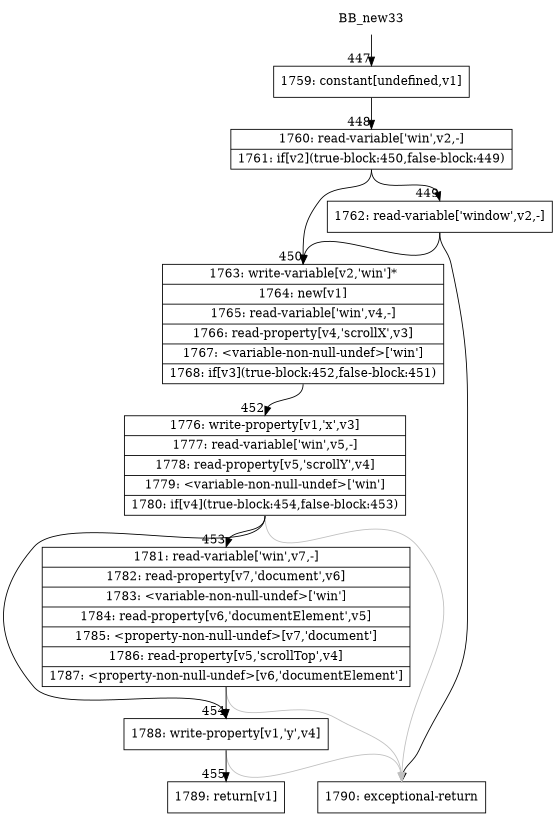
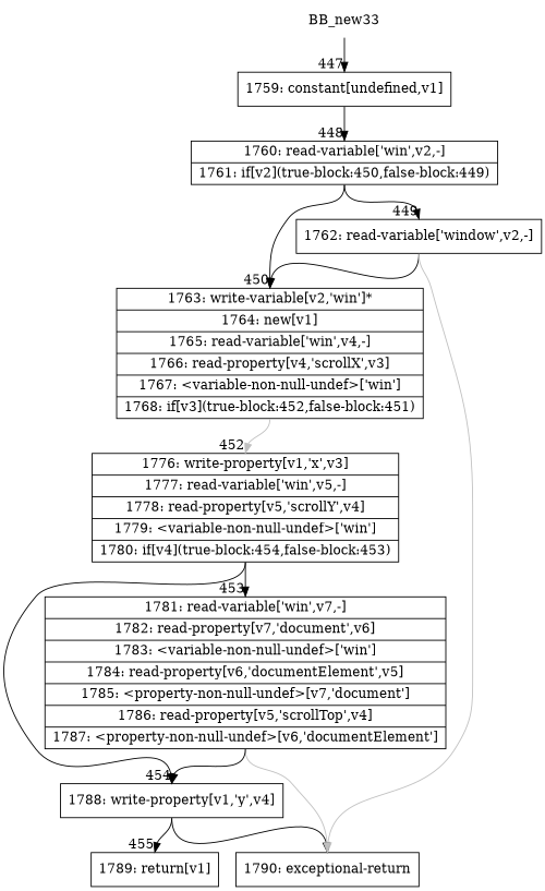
  digraph {
    rankdir=TD
    node [shape=record]
    edge [headport=n tailport=s]
    n1 [label=BB_new33 shape=none]
    n2 [label="{1759: constant[undefined,v1]}"]
    n3 [label="{1760: read-variable['win',v2,-]|1761: if[v2](true-block:450,false-block:449)}"]
    n4 [label="{1763: write-variable[v2,'win']*|1764: new[v1]|1765: read-variable['win',v4,-]|1766: read-property[v4,'scrollX',v3]|1767: \<variable-non-null-undef\>['win']|1768: if[v3](true-block:452,false-block:451)}"]
    n5 [label="{1762: read-variable['window',v2,-]}"]
    n6 [label="{1776: write-property[v1,'x',v3]|1777: read-variable['win',v5,-]|1778: read-property[v5,'scrollY',v4]|1779: \<variable-non-null-undef\>['win']|1780: if[v4](true-block:454,false-block:453)}"]
    n7 [label="{1790: exceptional-return}"]
    n8 [label="{1788: write-property[v1,'y',v4]}"]
    n9 [label="{1781: read-variable['win',v7,-]|1782: read-property[v7,'document',v6]|1783: \<variable-non-null-undef\>['win']|1784: read-property[v6,'documentElement',v5]|1785: \<property-non-null-undef\>[v7,'document']|1786: read-property[v5,'scrollTop',v4]|1787: \<property-non-null-undef\>[v6,'documentElement']}"]
    n10 [label="{1789: return[v1]}"]
    n1 -> n2 [headlabel="    447"]
    n2 -> n3 [headlabel="      448"]
    n3 -> n4 [headlabel="      450"]
    n3 -> n5 [headlabel="      449"]
-   n4 -> n6 [headlabel="      452"]
+   n4 -> n6 [headlabel="      452" color=gray]
    n5 -> n4
-   n5 -> n7 [color=black]
-   n6 -> n7 [color=gray]
+   n5 -> n7 [color=gray]
    n6 -> n8 [headlabel="      454"]
    n6 -> n9 [headlabel="      453"]
-   n8 -> n7 [color=gray]
+   n8 -> n7 [color=black]
    n8 -> n10 [headlabel="      455"]
    n9 -> n7 [color=gray]
    n9 -> n8
  }
